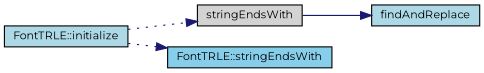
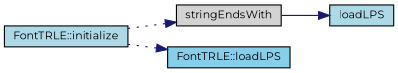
  digraph {
    fontname=Montserrat
    rankdir=LR
    node [color=black fillcolor=lightblue fontname=Montserrat fontsize=10 shape=record style=filled]
    edge [color=midnightblue fontname=Montserrat fontsize=10 labelfontname=Helvetica labelfontsize=10 style=dotted]
    n1 [fontcolor=black height=0.2 label="FontTRLE::initialize" width=0.4]
    n2 [fillcolor=lightgrey height=0.2 label=stringEndsWith width=0.4]
-   n3 [fillcolor=skyblue height=0.2 label="FontTRLE::stringEndsWith" width=0.4]
-   n4 [height=0.2 label=findAndReplace width=0.4]
+   n3 [fillcolor=skyblue height=0.2 label="FontTRLE::loadLPS" width=0.4]
+   n4 [height=0.2 label=loadLPS width=0.4]
    n1 -> n2
    n1 -> n3
    n2 -> n4 [style=solid]
  }
